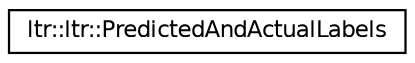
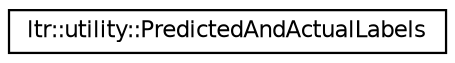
  digraph {
    rankdir=TB
-   n1 [color=black fillcolor=white fontname=Helvetica fontsize=10 height=0.2 label="ltr::ltr::PredictedAndActualLabels" shape=record style=filled width=0.4]
+   n1 [color=black fillcolor=white fontname=Helvetica fontsize=10 height=0.2 label="ltr::utility::PredictedAndActualLabels" shape=record style=filled width=0.4]
  }
